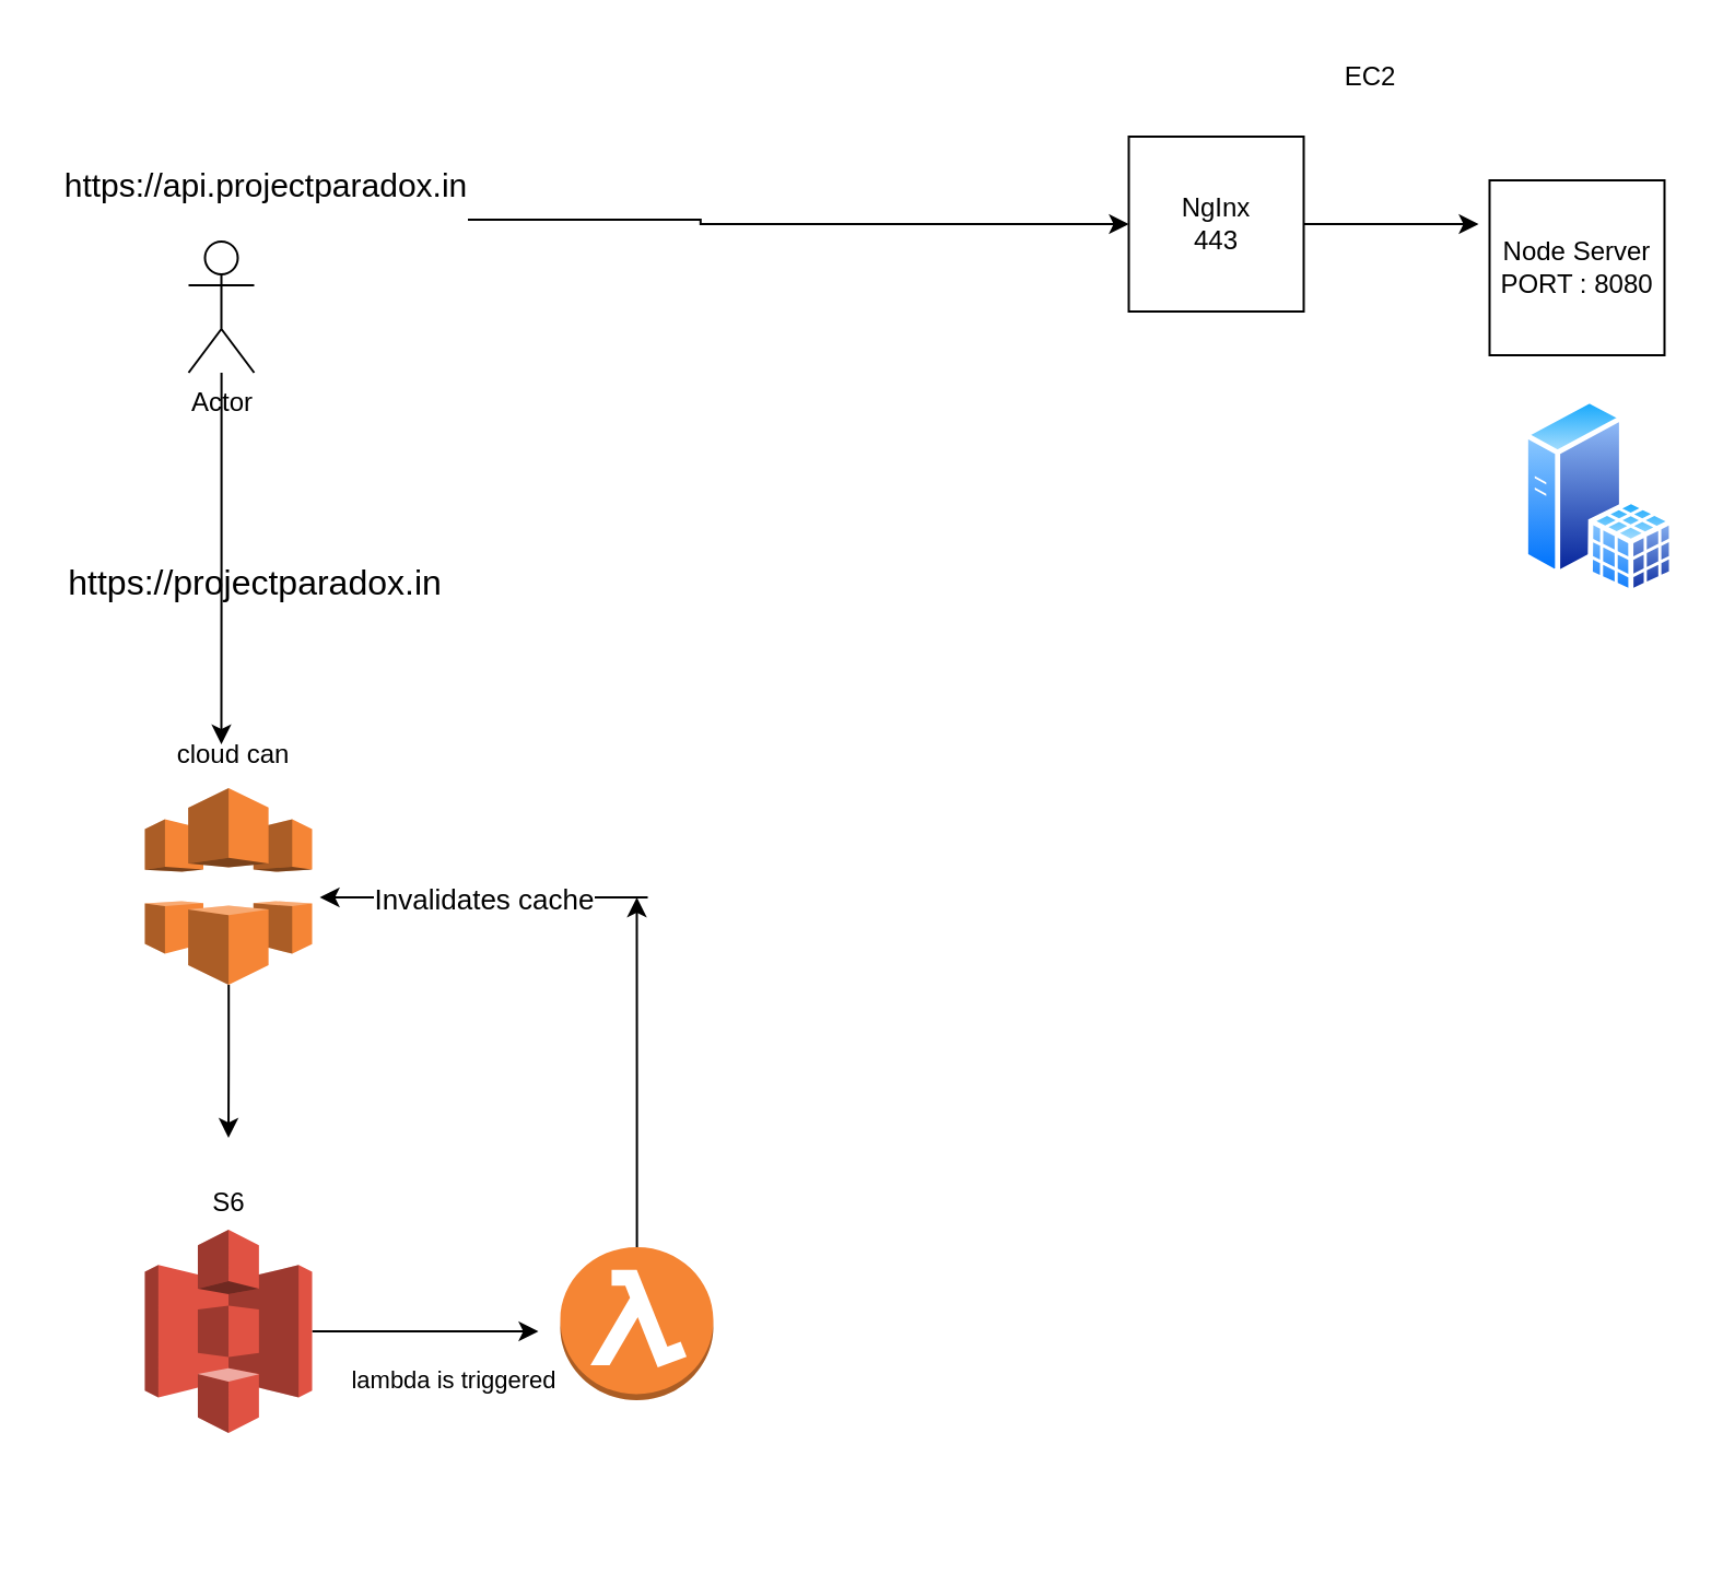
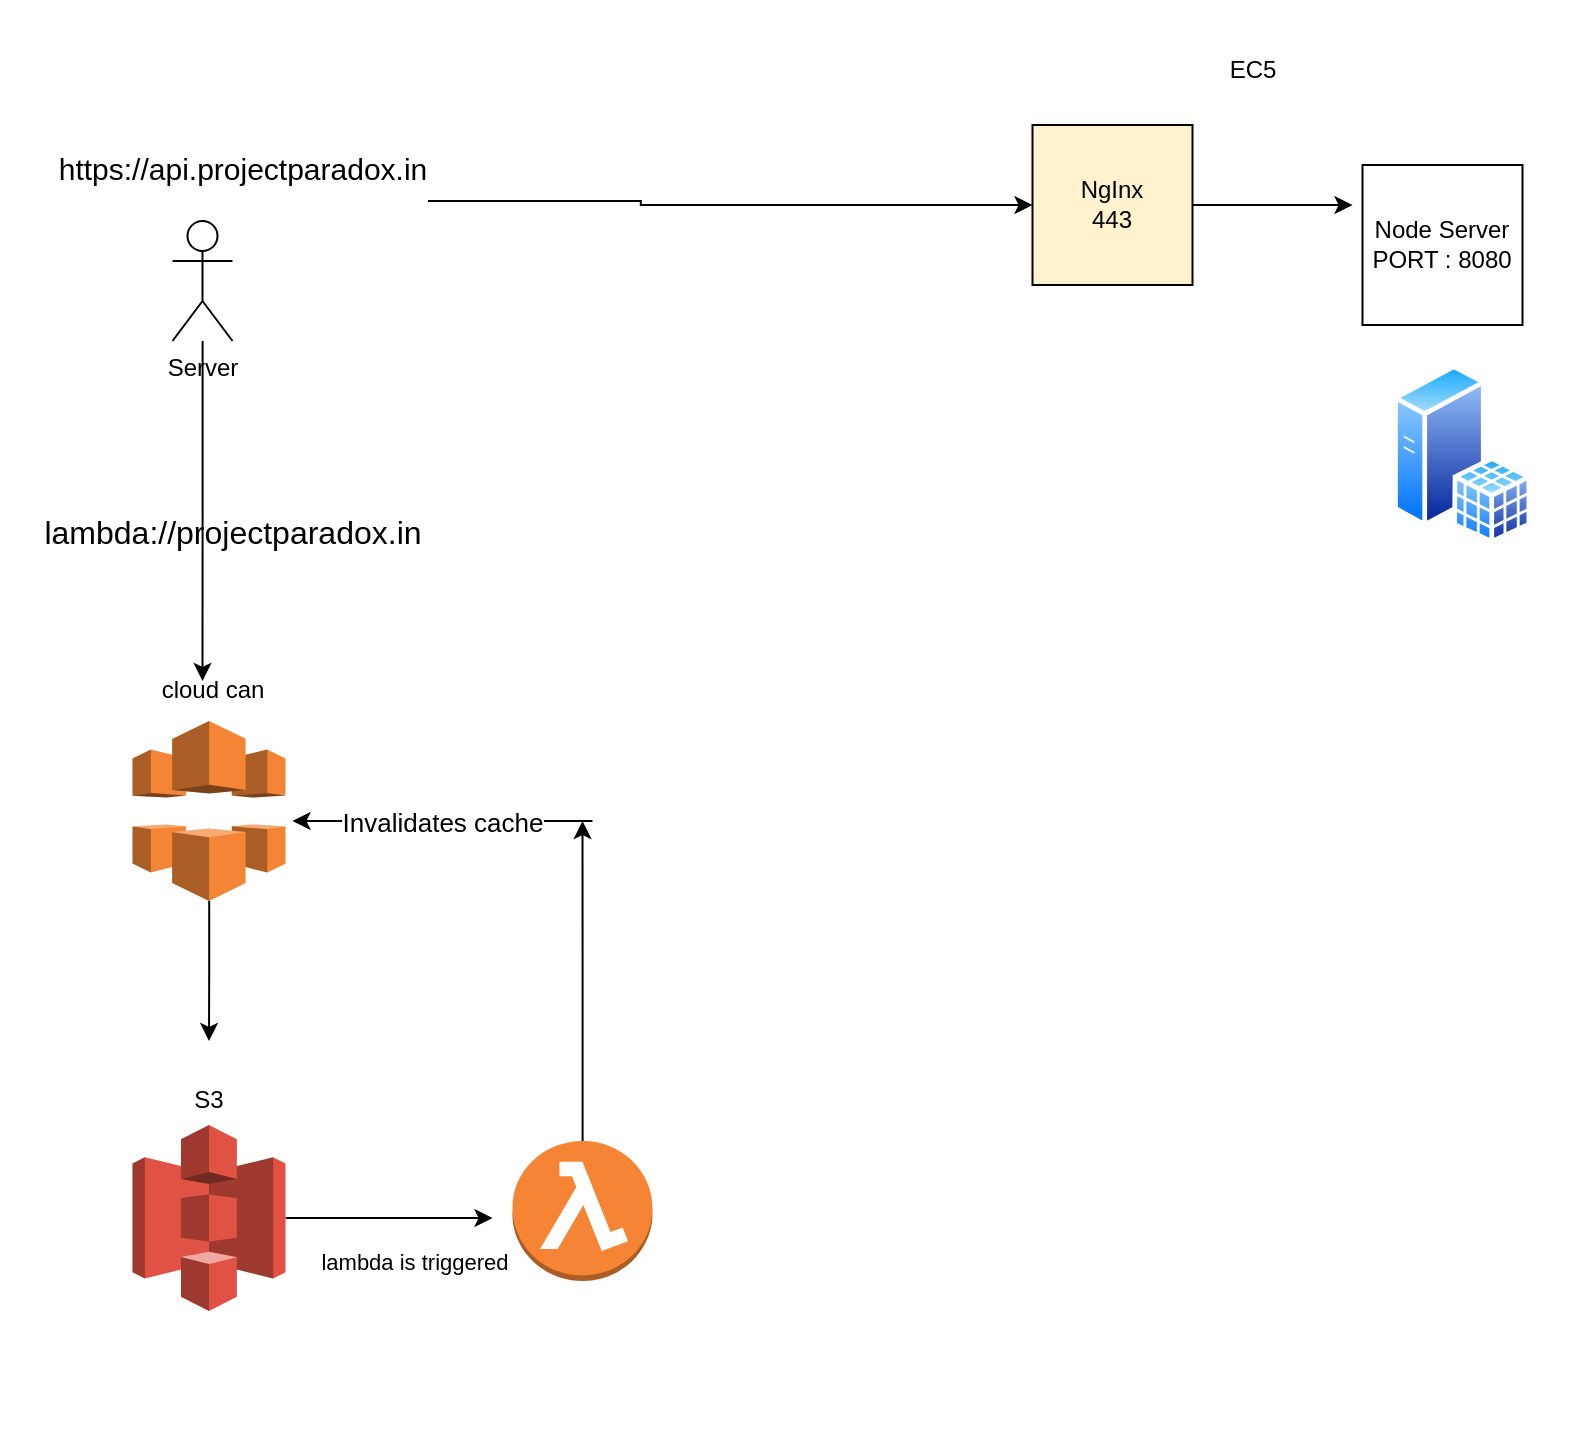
  <mxCell id="0" />
  <mxCell id="1" parent="0" />
  <mxCell id="2" value="" style="group" vertex="1" connectable="0" parent="1"><mxGeometry x="39" y="20" width="726.75" height="678" as="geometry" /></mxCell>
  <mxCell id="3" value="" style="group" vertex="1" connectable="0" parent="2"><mxGeometry x="26.75" y="500" width="76.5" height="135" as="geometry" /></mxCell>
  <mxCell id="4" style="edgeStyle=orthogonalEdgeStyle;rounded=0;orthogonalLoop=1;jettySize=auto;html=1;" edge="1" parent="3" source="6"><mxGeometry relative="1" as="geometry"><mxPoint x="180" y="88.5" as="targetPoint" /></mxGeometry></mxCell>
  <mxCell id="5" value="lambda is triggered" style="edgeLabel;html=1;align=center;verticalAlign=middle;resizable=0;points=[];" vertex="1" connectable="0" parent="4"><mxGeometry x="-0.24" y="-2" relative="1" as="geometry"><mxPoint x="24" y="20" as="offset" /></mxGeometry></mxCell>
  <mxCell id="6" value="" style="outlineConnect=0;dashed=0;verticalLabelPosition=bottom;verticalAlign=top;align=center;html=1;shape=mxgraph.aws3.s3;fillColor=#E05243;gradientColor=none;" vertex="1" parent="3"><mxGeometry y="42" width="76.5" height="93" as="geometry" /></mxCell>
- <mxCell id="7" value="&amp;nbsp;&lt;div&gt;S6&lt;div&gt;&lt;br&gt;&lt;/div&gt;&lt;/div&gt;" style="text;html=1;align=center;verticalAlign=middle;resizable=0;points=[];autosize=1;strokeColor=none;fillColor=none;" vertex="1" parent="3"><mxGeometry x="18.25" width="40" height="60" as="geometry" /></mxCell>
+ <mxCell id="7" value="&amp;nbsp;&lt;div&gt;S3&lt;div&gt;&lt;br&gt;&lt;/div&gt;&lt;/div&gt;" style="text;html=1;align=center;verticalAlign=middle;resizable=0;points=[];autosize=1;strokeColor=none;fillColor=none;" vertex="1" parent="3"><mxGeometry x="18.25" width="40" height="60" as="geometry" /></mxCell>
  <mxCell id="8" value="" style="group" vertex="1" connectable="0" parent="2"><mxGeometry y="60" width="150" height="90" as="geometry" /></mxCell>
  <mxCell id="9" style="edgeStyle=orthogonalEdgeStyle;rounded=0;orthogonalLoop=1;jettySize=auto;html=1;" edge="1" parent="8" source="11"><mxGeometry relative="1" as="geometry"><mxPoint x="61.75" y="260" as="targetPoint" /></mxGeometry></mxCell>
  <mxCell id="10" value="" style="group" vertex="1" connectable="0" parent="8"><mxGeometry x="46.75" y="5" width="38.25" height="85" as="geometry" /></mxCell>
- <mxCell id="11" value="Actor" style="shape=umlActor;verticalLabelPosition=bottom;verticalAlign=top;html=1;outlineConnect=0;container=1;" vertex="1" parent="10"><mxGeometry y="25" width="30" height="60" as="geometry" /></mxCell>
+ <mxCell id="11" value="Server" style="shape=umlActor;verticalLabelPosition=bottom;verticalAlign=top;html=1;outlineConnect=0;container=1;" vertex="1" parent="10"><mxGeometry y="25" width="30" height="60" as="geometry" /></mxCell>
  <mxCell id="12" value="&lt;div&gt;&lt;br&gt;&lt;/div&gt;" style="text;html=1;align=center;verticalAlign=middle;resizable=0;points=[];autosize=1;strokeColor=none;fillColor=none;" vertex="1" parent="10"><mxGeometry x="18.25" width="20" height="30" as="geometry" /></mxCell>
  <mxCell id="13" style="edgeStyle=orthogonalEdgeStyle;rounded=0;orthogonalLoop=1;jettySize=auto;html=1;" edge="1" parent="2" source="16" target="7"><mxGeometry relative="1" as="geometry" /></mxCell>
- <mxCell id="14" value="&lt;font style=&quot;font-size: 16px;&quot;&gt;https://projectparadox.in&lt;/font&gt;&lt;div&gt;&lt;br&gt;&lt;/div&gt;" style="text;html=1;align=center;verticalAlign=middle;resizable=0;points=[];autosize=1;strokeColor=none;fillColor=none;" vertex="1" parent="2"><mxGeometry x="-18.25" y="228" width="190" height="50" as="geometry" /></mxCell>
+ <mxCell id="14" value="&lt;font style=&quot;font-size: 16px;&quot;&gt;lambda://projectparadox.in&lt;/font&gt;&lt;div&gt;&lt;br&gt;&lt;/div&gt;" style="text;html=1;align=center;verticalAlign=middle;resizable=0;points=[];autosize=1;strokeColor=none;fillColor=none;" vertex="1" parent="2"><mxGeometry x="-18.25" y="228" width="190" height="50" as="geometry" /></mxCell>
  <mxCell id="15" value="" style="group" vertex="1" connectable="0" parent="2"><mxGeometry x="26.75" y="312" width="80" height="118" as="geometry" /></mxCell>
  <mxCell id="16" value="" style="outlineConnect=0;dashed=0;verticalLabelPosition=bottom;verticalAlign=top;align=center;html=1;shape=mxgraph.aws3.cloudfront;fillColor=#F58536;gradientColor=none;" vertex="1" parent="15"><mxGeometry y="28" width="76.5" height="90" as="geometry" /></mxCell>
  <mxCell id="17" value="cloud can&lt;div&gt;&lt;br&gt;&lt;/div&gt;" style="text;html=1;align=center;verticalAlign=middle;resizable=0;points=[];autosize=1;strokeColor=none;fillColor=none;" vertex="1" parent="15"><mxGeometry width="80" height="40" as="geometry" /></mxCell>
  <mxCell id="18" style="edgeStyle=orthogonalEdgeStyle;rounded=0;orthogonalLoop=1;jettySize=auto;html=1;" edge="1" parent="2" source="12" target="23"><mxGeometry relative="1" as="geometry" /></mxCell>
  <mxCell id="19" value="&lt;font style=&quot;font-size: 15px;&quot;&gt;https://api.projectparadox.in&lt;/font&gt;&lt;div&gt;&lt;br&gt;&lt;/div&gt;" style="edgeLabel;html=1;align=center;verticalAlign=middle;resizable=0;points=[];" vertex="1" connectable="0" parent="18"><mxGeometry x="-0.852" y="2" relative="1" as="geometry"><mxPoint x="-33" y="-8" as="offset" /></mxGeometry></mxCell>
  <mxCell id="20" value="" style="group" vertex="1" connectable="0" parent="2"><mxGeometry x="476.75" width="250" height="292" as="geometry" /></mxCell>
  <mxCell id="21" value="" style="group" vertex="1" connectable="0" parent="20"><mxGeometry y="42" width="250" height="250" as="geometry" /></mxCell>
  <mxCell id="22" style="edgeStyle=orthogonalEdgeStyle;rounded=0;orthogonalLoop=1;jettySize=auto;html=1;" edge="1" parent="21" source="23"><mxGeometry relative="1" as="geometry"><mxPoint x="160" y="40" as="targetPoint" /></mxGeometry></mxCell>
- <mxCell id="23" value="NgInx&lt;div&gt;443&lt;/div&gt;" style="whiteSpace=wrap;html=1;aspect=fixed;" vertex="1" parent="21"><mxGeometry width="80" height="80" as="geometry" /></mxCell>
+ <mxCell id="23" value="NgInx&lt;div&gt;443&lt;/div&gt;" style="whiteSpace=wrap;html=1;aspect=fixed;fillColor=#fff2cc;" vertex="1" parent="21"><mxGeometry width="80" height="80" as="geometry" /></mxCell>
  <mxCell id="24" value="Node Server&lt;div&gt;PORT : 8080&lt;/div&gt;" style="whiteSpace=wrap;html=1;aspect=fixed;" vertex="1" parent="21"><mxGeometry x="165" y="20" width="80" height="80" as="geometry" /></mxCell>
  <mxCell id="25" value="" style="group" vertex="1" connectable="0" parent="21"><mxGeometry x="160" y="120" width="90" height="130" as="geometry" /></mxCell>
  <mxCell id="26" value="" style="image;aspect=fixed;perimeter=ellipsePerimeter;html=1;align=center;shadow=0;dashed=0;spacingTop=3;image=img/lib/active_directory/sql_server.svg;" vertex="1" parent="25"><mxGeometry x="20.7" width="69.3" height="90" as="geometry" /></mxCell>
- <mxCell id="27" value="EC2" style="text;html=1;align=center;verticalAlign=middle;resizable=0;points=[];autosize=1;strokeColor=none;fillColor=none;" vertex="1" parent="20"><mxGeometry x="85" width="50" height="30" as="geometry" /></mxCell>
+ <mxCell id="27" value="EC5" style="text;html=1;align=center;verticalAlign=middle;resizable=0;points=[];autosize=1;strokeColor=none;fillColor=none;" vertex="1" parent="20"><mxGeometry x="85" width="50" height="30" as="geometry" /></mxCell>
  <mxCell id="28" style="edgeStyle=orthogonalEdgeStyle;rounded=0;orthogonalLoop=1;jettySize=auto;html=1;" edge="1" parent="2" source="29"><mxGeometry relative="1" as="geometry"><mxPoint x="251.75" y="390" as="targetPoint" /></mxGeometry></mxCell>
  <mxCell id="29" value="" style="outlineConnect=0;dashed=0;verticalLabelPosition=bottom;verticalAlign=top;align=center;html=1;shape=mxgraph.aws3.lambda_function;fillColor=#F58534;gradientColor=none;" vertex="1" parent="2"><mxGeometry x="216.75" y="550" width="70" height="70" as="geometry" /></mxCell>
  <mxCell id="30" value="" style="endArrow=classic;html=1;rounded=0;" edge="1" parent="2"><mxGeometry relative="1" as="geometry"><mxPoint x="256.75" y="390" as="sourcePoint" /><mxPoint x="106.75" y="390" as="targetPoint" /></mxGeometry></mxCell>
  <mxCell id="31" value="&lt;font style=&quot;font-size: 13px;&quot;&gt;Invalidates cache&lt;/font&gt;" style="edgeLabel;resizable=0;html=1;;align=center;verticalAlign=middle;container=1;" connectable="0" vertex="1" parent="30"><mxGeometry relative="1" as="geometry" /></mxCell>
